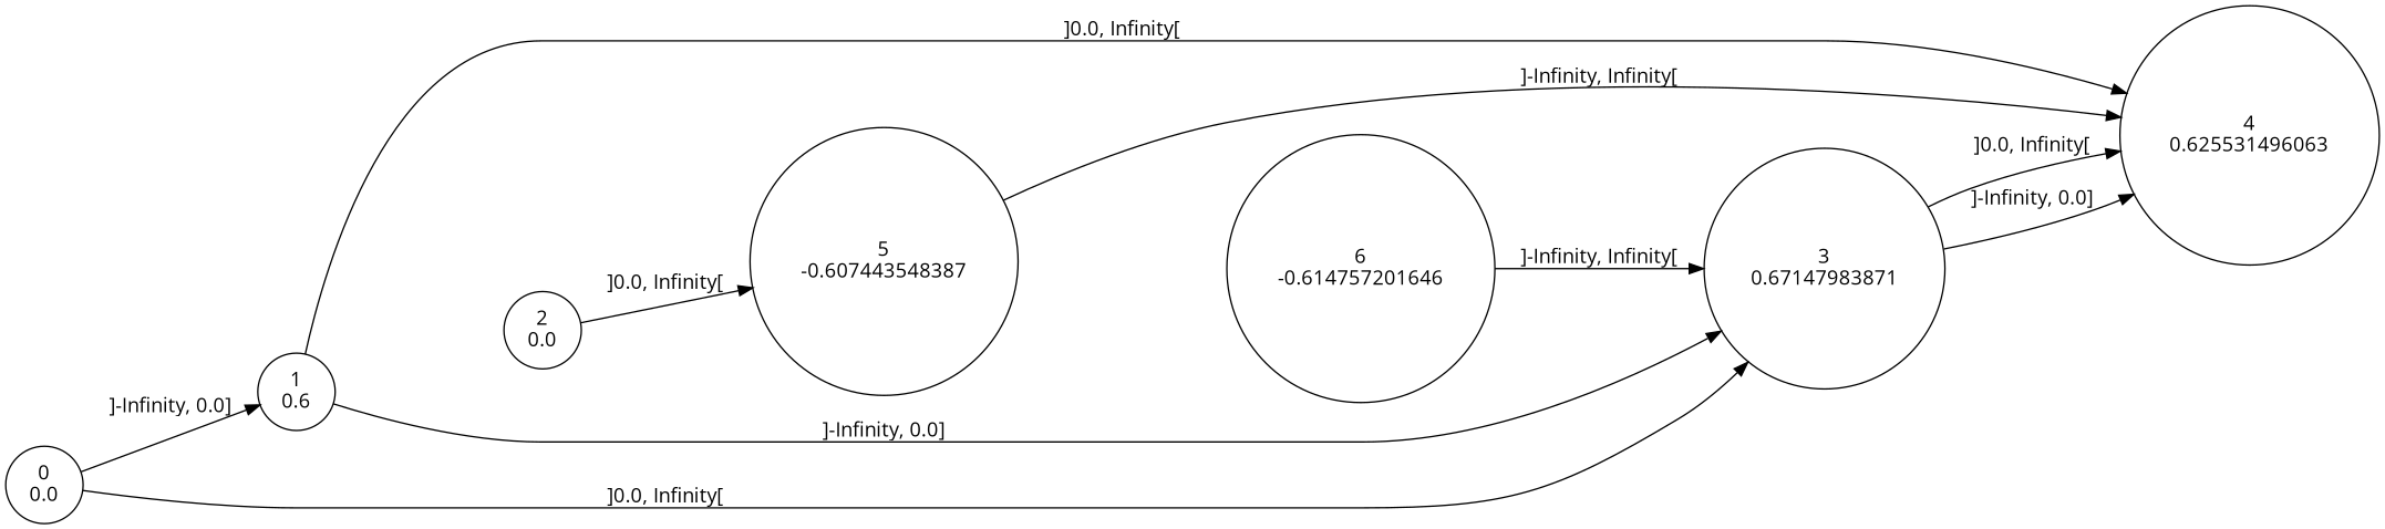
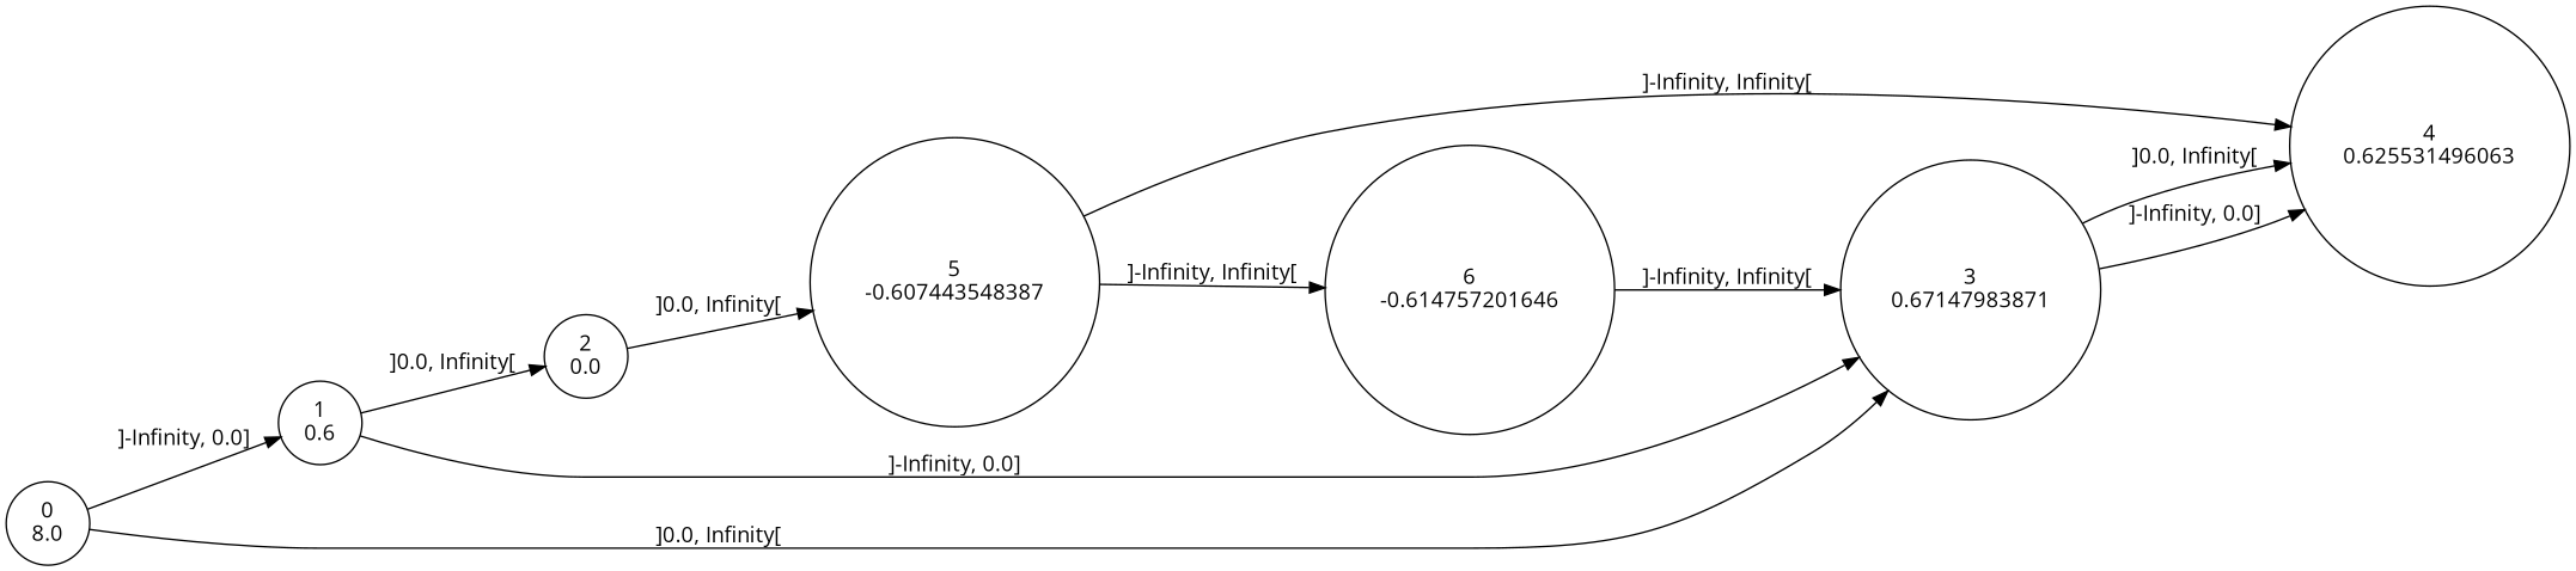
  digraph {
    fontname="Open Sans"
    rankdir=LR
    node [fontname="Open Sans" shape=circle]
    edge [fontname="Open Sans"]
-   n1 [label="0\n0.0"]
+   n1 [label="0\n8.0"]
    n2 [label="1\n0.6"]
    n3 [label="3\n0.67147983871"]
    n4 [label="4\n0.625531496063"]
    n5 [label="2\n0.0"]
    n6 [label="5\n-0.607443548387"]
    n7 [label="6\n-0.614757201646"]
    n1 -> n2 [label="]-Infinity, 0.0]"]
    n1 -> n3 [label="]0.0, Infinity["]
    n2 -> n3 [label="]-Infinity, 0.0]"]
-   n2 -> n4 [label="]0.0, Infinity["]
+   n2 -> n5 [label="]0.0, Infinity["]
    n3 -> n4 [label="]-Infinity, 0.0]"]
    n3 -> n4 [label="]0.0, Infinity["]
    n5 -> n6 [label="]0.0, Infinity["]
    n6 -> n4 [label="]-Infinity, Infinity["]
+   n6 -> n7 [label="]-Infinity, Infinity["]
    n7 -> n3 [label="]-Infinity, Infinity["]
  }
